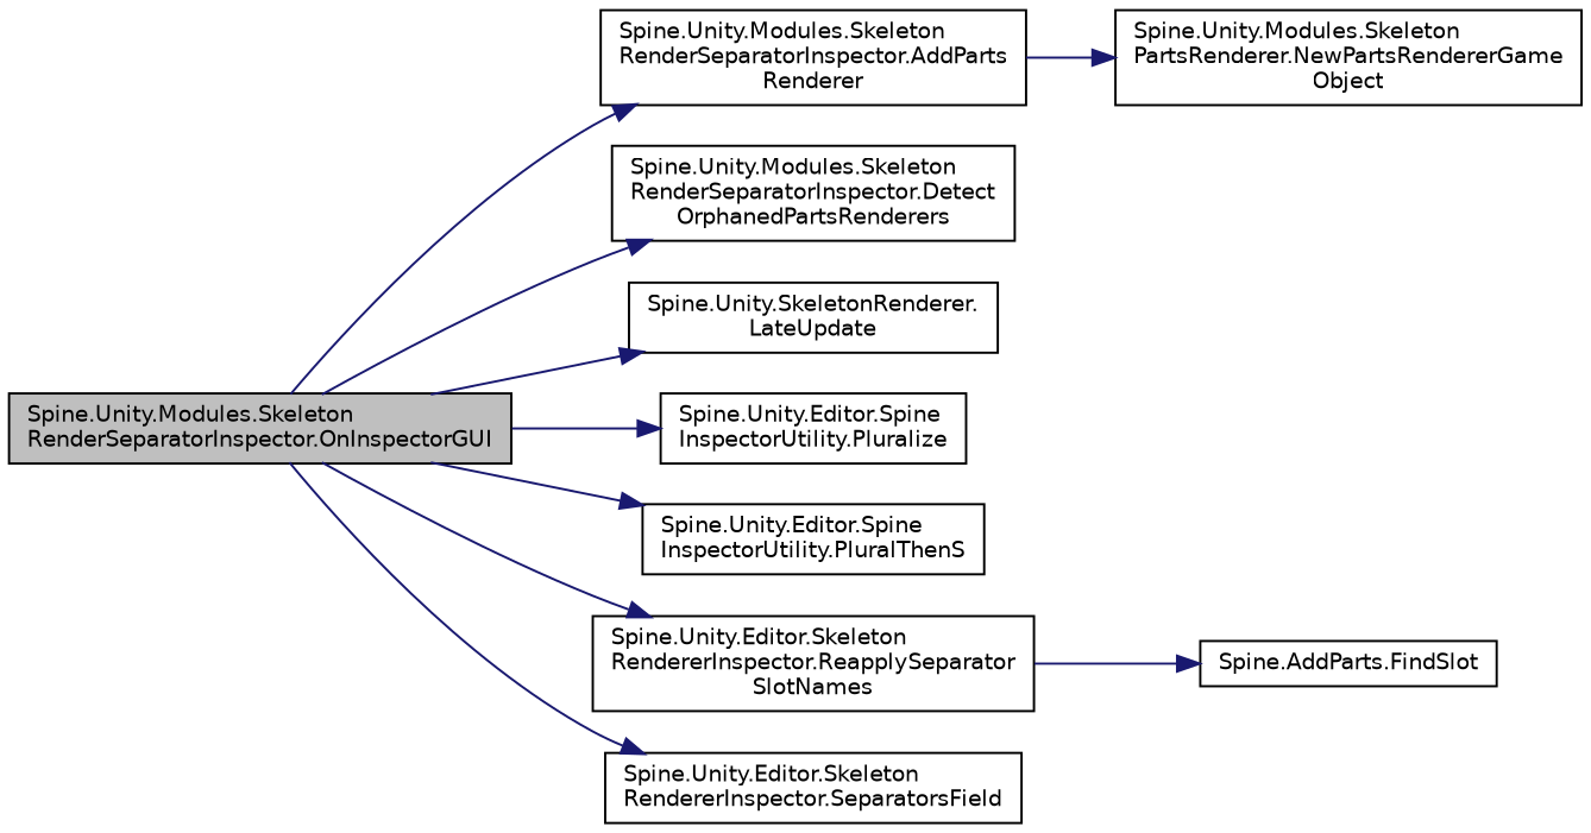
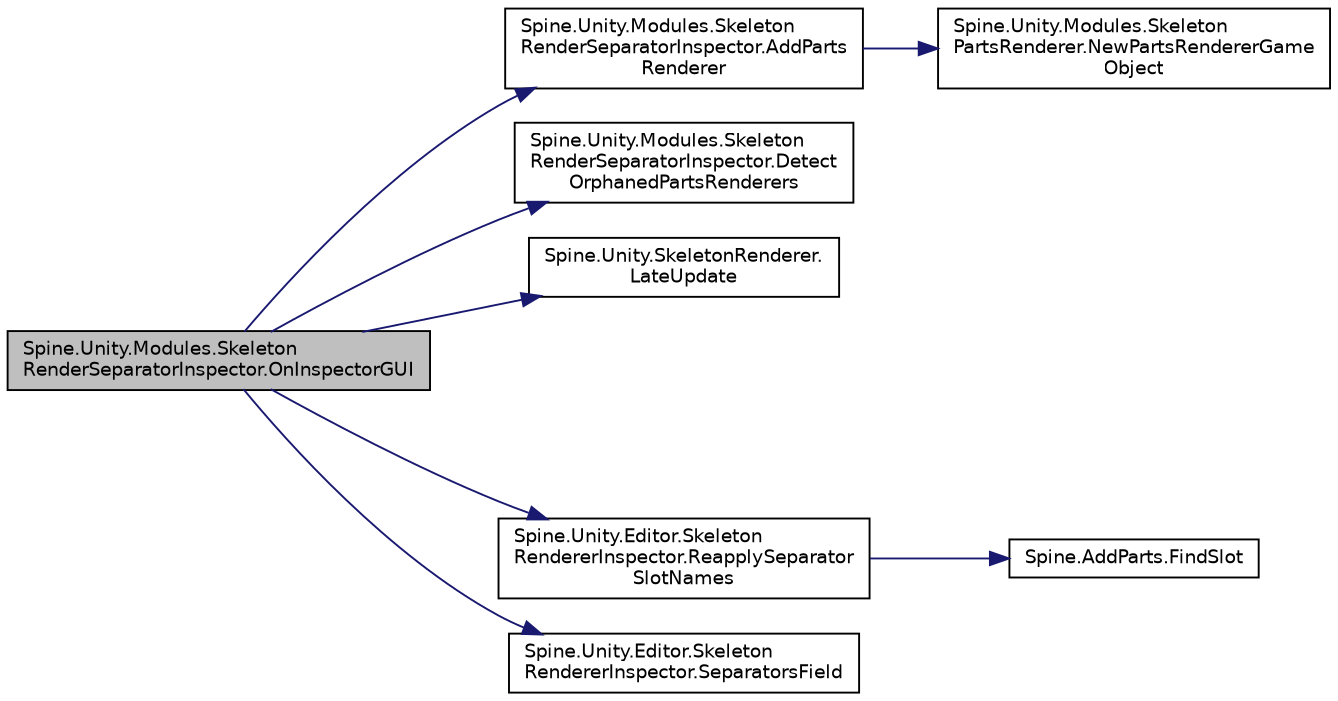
  digraph {
    rankdir=LR
    node [color=black fillcolor=white fontname=Helvetica fontsize=10 shape=record style=filled]
    edge [color=midnightblue fontname=Helvetica fontsize=10 labelfontname=Helvetica labelfontsize=10 style=solid]
    n1 [fillcolor=grey75 fontcolor=black height=0.2 label="Spine.Unity.Modules.Skeleton\lRenderSeparatorInspector.OnInspectorGUI" width=0.4]
    n2 [height=0.2 label="Spine.Unity.Modules.Skeleton\lRenderSeparatorInspector.AddParts\lRenderer" width=0.4]
    n3 [height=0.2 label="Spine.Unity.Modules.Skeleton\lRenderSeparatorInspector.Detect\lOrphanedPartsRenderers" width=0.4]
    n4 [height=0.2 label="Spine.Unity.SkeletonRenderer.\lLateUpdate" width=0.4]
-   n5 [height=0.2 label="Spine.Unity.Editor.Spine\lInspectorUtility.Pluralize" width=0.4]
-   n6 [height=0.2 label="Spine.Unity.Editor.Spine\lInspectorUtility.PluralThenS" width=0.4]
    n7 [height=0.2 label="Spine.Unity.Editor.Skeleton\lRendererInspector.ReapplySeparator\lSlotNames" width=0.4]
    n8 [height=0.2 label="Spine.Unity.Editor.Skeleton\lRendererInspector.SeparatorsField" width=0.4]
    n9 [height=0.2 label="Spine.Unity.Modules.Skeleton\lPartsRenderer.NewPartsRendererGame\lObject" width=0.4]
    n10 [height=0.2 label="Spine.AddParts.FindSlot" width=0.4]
    n1 -> n2
    n1 -> n3
    n1 -> n4
-   n1 -> n5
-   n1 -> n6
    n1 -> n7
    n1 -> n8
    n2 -> n9
    n7 -> n10
  }
